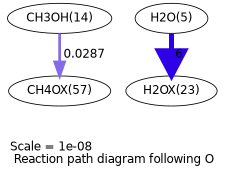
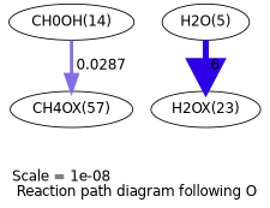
  digraph {
    fontname=Helvetica
    label="Scale = 1e-08\l Reaction path diagram following O"
    node [fontname=Helvetica]
    edge [fontname=Helvetica]
-   n1 [label="CH3OH(14)"]
+   n1 [label="CH0OH(14)"]
    n2 [label="CH4OX(57)"]
    n3 [label="H2O(5)"]
    n4 [label="H2OX(23)"]
    n1 -> n2 [arrowsize=1.66 color="0.7, 0.529, 0.9" label=" 0.0287" penwidth=3.32]
    n3 -> n4 [arrowsize=3 color="0.7, 1.5, 0.9" label=" 6" penwidth=6]
  }
